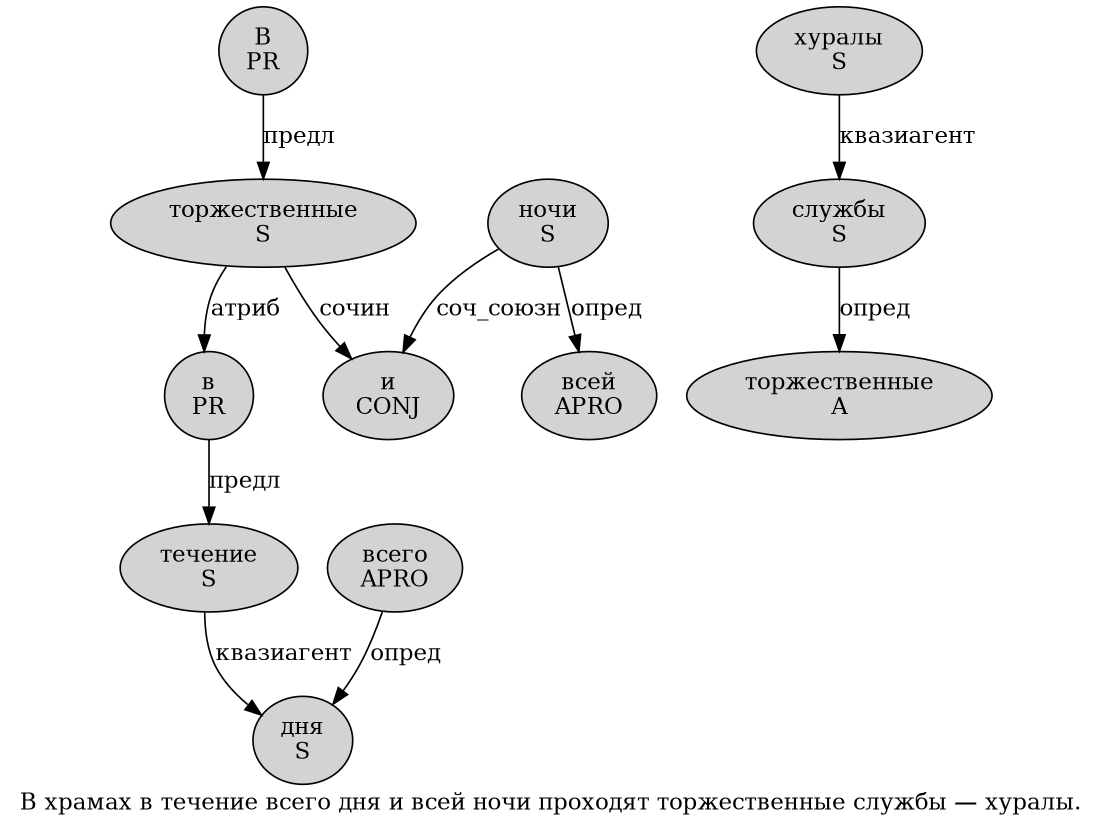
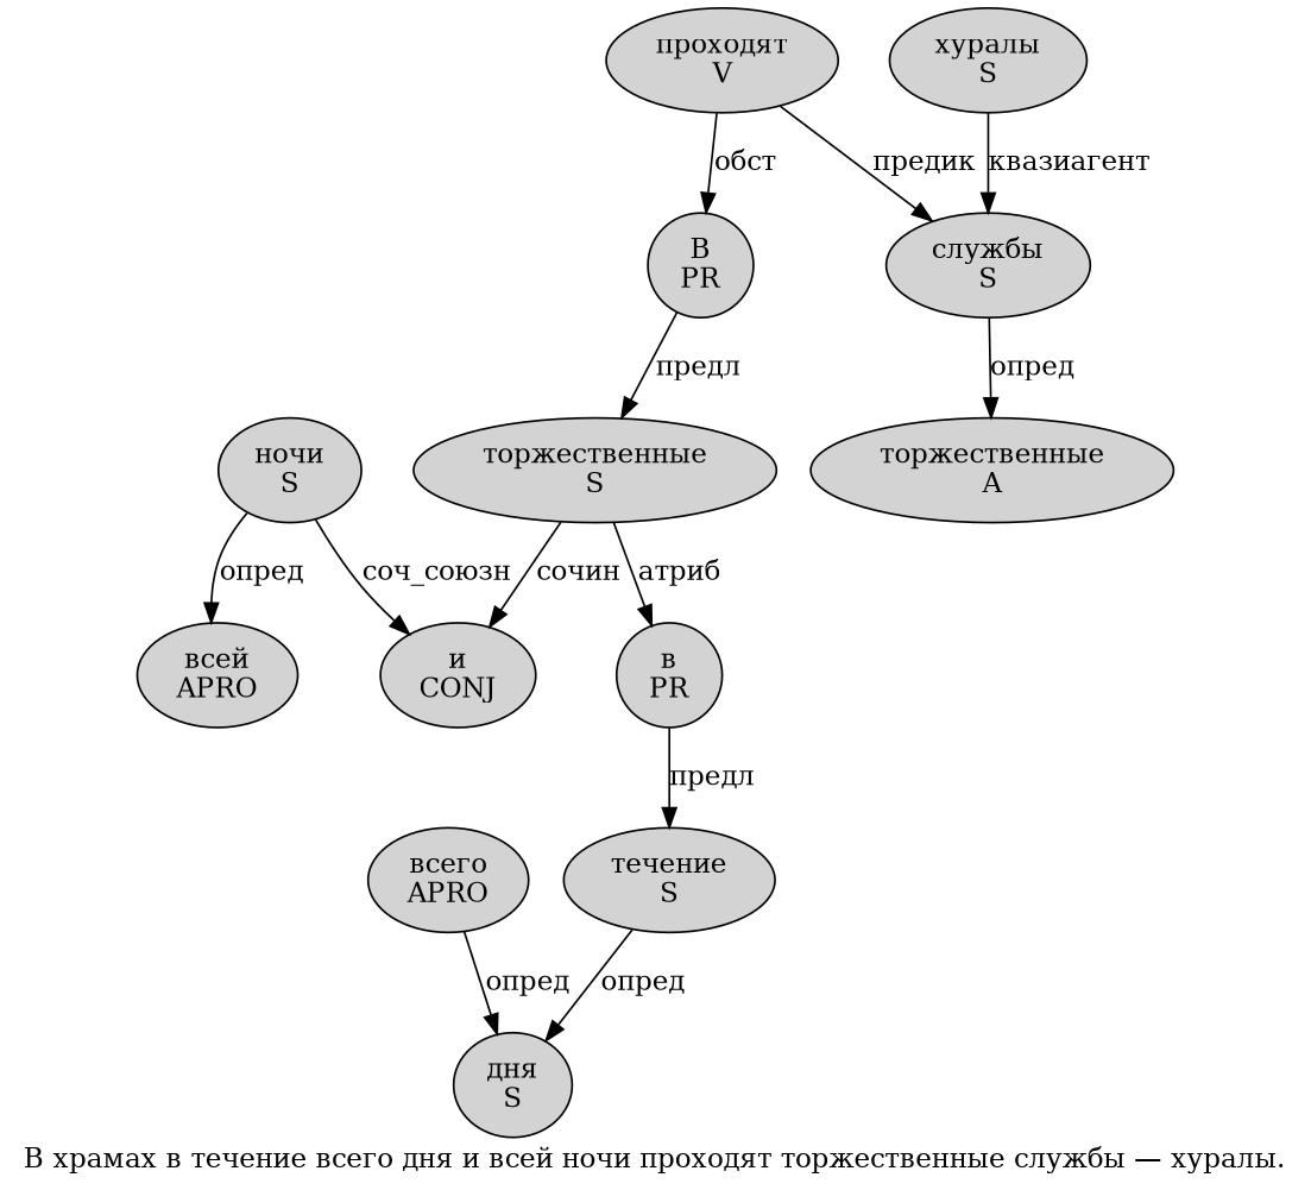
  digraph {
    label="В храмах в течение всего дня и всей ночи проходят торжественные службы — хуралы."
    node [fillcolor=lightgray penwidth=1 shape=ellipse style=filled]
    n1 [label="В\nPR"]
    n2 [label="торжественные\nS"]
    n3 [label="в\nPR"]
    n4 [label="и\nCONJ"]
    n5 [label="течение\nS"]
    n6 [label="дня\nS"]
    n7 [label="всего\nAPRO"]
    n8 [label="ночи\nS"]
    n9 [label="всей\nAPRO"]
+   n10 [label="проходят\nV"]
    n11 [label="службы\nS"]
    n12 [label="торжественные\nA"]
    n13 [label="хуралы\nS"]
    n1 -> n2 [label="предл"]
    n2 -> n3 [label="атриб"]
    n2 -> n4 [label="сочин"]
    n3 -> n5 [label="предл"]
-   n5 -> n6 [label="квазиагент"]
+   n5 -> n6 [label="опред"]
    n7 -> n6 [label="опред"]
    n8 -> n4 [label="соч_союзн"]
    n8 -> n9 [label="опред"]
+   n10 -> n1 [label="обст"]
+   n10 -> n11 [label="предик"]
    n11 -> n12 [label="опред"]
    n13 -> n11 [label="квазиагент"]
  }
